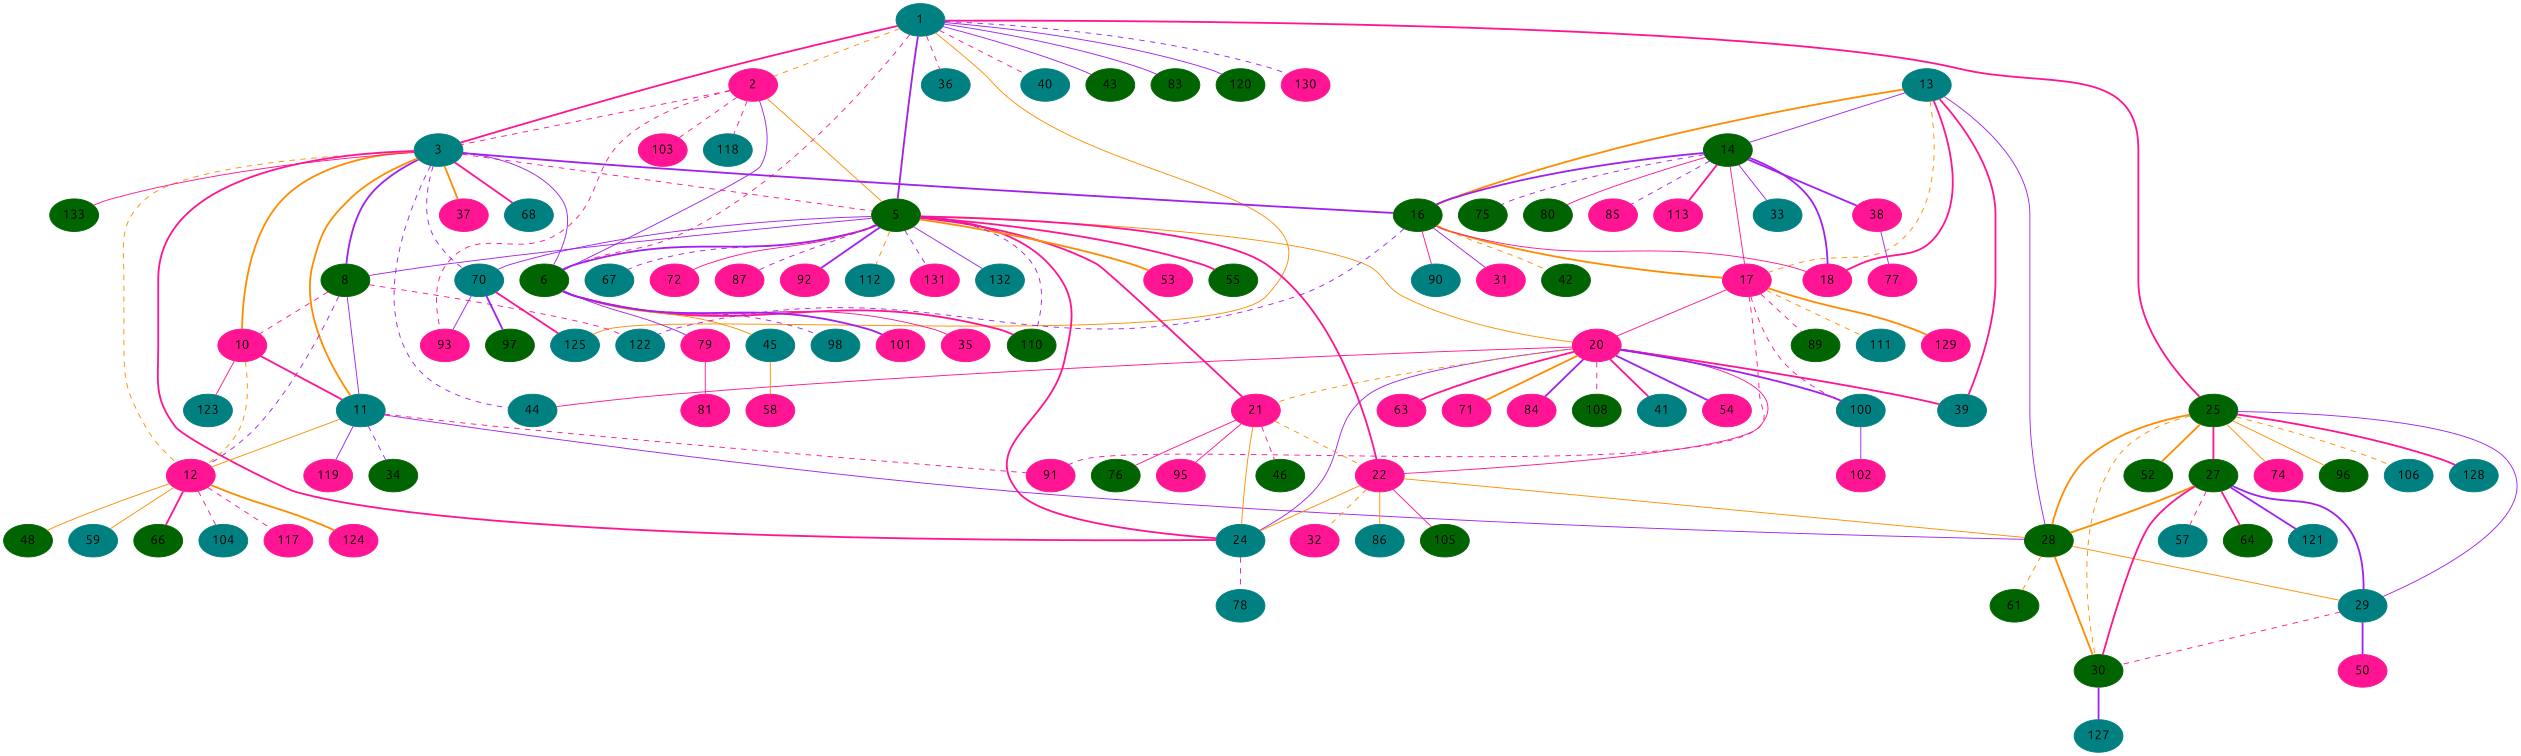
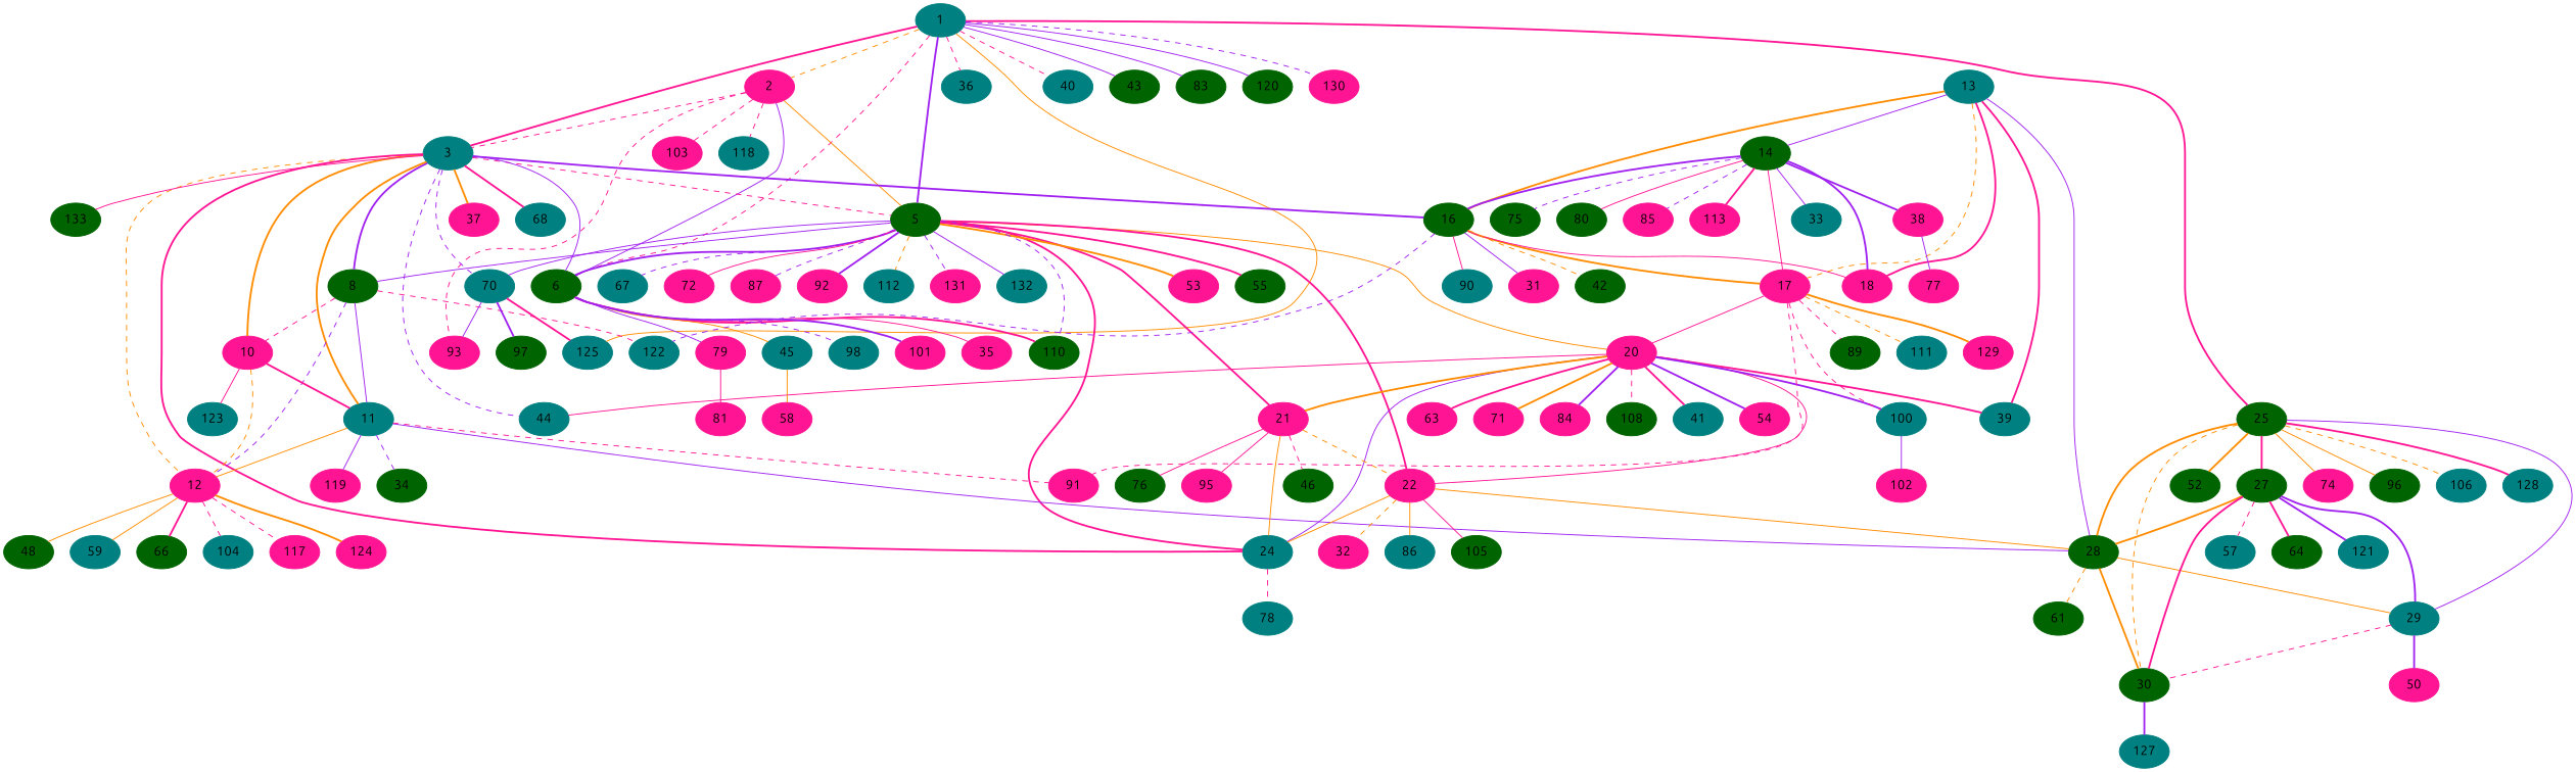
  graph {
    fontname=Ubuntu
    node [color=deeppink fontname=Ubuntu style=filled]
    edge [color=deeppink fontname=Ubuntu style=bold]
    1 [color=teal super="+4"]
    2 [super="+73"]
    3 [color=teal super="+7"]
    5 [color=darkgreen super="+19"]
    6 [color=darkgreen super="+115"]
    25 [color=darkgreen super="+26"]
    36 [color=teal]
    40 [color=teal]
    43 [color=darkgreen]
    83 [color=darkgreen]
    120 [color=darkgreen]
    125 [color=teal]
    130
    93
    103
    118 [color=teal]
    8 [color=darkgreen super="+9"]
    10 [super="+109"]
    11 [color=teal super="+91"]
    12 [super="+56"]
    16 [color=darkgreen super="+114"]
    24 [color=teal super="+65"]
    37
    44 [color=teal]
    68 [color=teal]
    70 [color=teal]
    133 [color=darkgreen]
    20 [super="+62"]
    21 [super="+99"]
    22 [super="+23"]
    53
    55 [color=darkgreen super="+88"]
    67 [color=teal]
    72
    87
    92
    110 [color=darkgreen]
    112 [color=teal]
    131
    132 [color=teal]
    35
    45 [color=teal super="+49"]
    79
    98 [color=teal]
    101
    28 [color=darkgreen]
    27 [color=darkgreen super="+60"]
    29 [color=teal super="+69"]
    30 [color=darkgreen super="+116"]
    52 [color=darkgreen]
    74
    96 [color=darkgreen]
    106 [color=teal]
    128 [color=teal]
    122 [color=teal]
    123 [color=teal]
    34 [color=darkgreen]
    n58 [label=91]
    119
    48 [color=darkgreen]
    59 [color=teal]
    66 [color=darkgreen]
    104 [color=teal]
    117
    124
    17 [super="+107"]
    18
    31
    42 [color=darkgreen super="+82"]
    90 [color=teal]
    78 [color=teal]
    97 [color=darkgreen]
    39 [color=teal]
    100 [color=teal super="+126"]
    41 [color=teal]
    54
    63
    71
    84
    108 [color=darkgreen]
    46 [color=darkgreen]
    76 [color=darkgreen]
    95
    32
    86 [color=teal]
    105 [color=darkgreen]
    58
    81
    61 [color=darkgreen]
    13 [color=teal super="+47"]
    14 [color=darkgreen super="+15"]
    33 [color=teal]
    38
    75 [color=darkgreen super="+94"]
    80 [color=darkgreen]
    85
    113
    89 [color=darkgreen]
    111 [color=teal]
    129
    77
    102
    57 [color=teal]
    64 [color=darkgreen]
    121 [color=teal]
    50
    127 [color=teal]
    1 -- 2 [color=darkorange style=dashed weight=2]
    1 -- 3 [weight=2]
    1 -- 5 [color=purple weight=2]
    1 -- 6 [style=dashed weight=2]
    1 -- 25
    1 -- 36 [style=dashed]
    1 -- 40 [style=dashed]
    1 -- 43 [color=purple style=solid]
    1 -- 83 [color=purple style=solid]
    1 -- 120 [color=purple style=solid]
    1 -- 125 [color=darkorange style=solid]
    1 -- 130 [color=purple style=dashed]
    2 -- 3 [style=dashed]
    2 -- 5 [color=darkorange style=solid]
    2 -- 6 [color=purple style=solid]
    2 -- 93 [style=dashed]
    2 -- 103 [style=dashed]
    2 -- 118 [style=dashed]
    3 -- 5 [style=dashed]
    3 -- 6 [color=purple style=solid]
    3 -- 8 [color=purple weight=2]
    3 -- 10 [color=darkorange]
    3 -- 11 [color=darkorange]
    3 -- 12 [color=darkorange style=dashed]
    3 -- 16 [color=purple weight=2]
    3 -- 24
    3 -- 37 [color=darkorange]
    3 -- 44 [color=purple style=dashed]
    3 -- 68
    3 -- 70 [color=purple style=dashed]
    3 -- 133 [style=solid]
    5 -- 6 [color=purple]
    5 -- 8 [color=purple style=solid]
    5 -- 24
    5 -- 70 [color=purple style=solid]
    5 -- 20 [color=darkorange style=solid]
    5 -- 21
    5 -- 22 [weight=2]
    5 -- 53 [color=darkorange]
    5 -- 55
    5 -- 67 [color=purple style=dashed]
    5 -- 72 [style=solid]
    5 -- 87 [color=purple style=dashed]
    5 -- 92 [color=purple]
    5 -- 110 [color=purple style=dashed]
    5 -- 112 [color=darkorange style=dashed]
    5 -- 131 [color=purple style=dashed]
    5 -- 132 [color=purple style=solid]
    6 -- 110
    6 -- 35 [style=solid]
    6 -- 45 [color=darkorange style=solid]
    6 -- 79 [color=purple style=solid]
    6 -- 98 [color=purple style=dashed]
    6 -- 101 [color=purple]
    25 -- 28 [color=darkorange weight=2]
    25 -- 27 [weight=2]
    25 -- 29 [color=purple style=solid weight=2]
    25 -- 30 [color=darkorange style=dashed weight=2]
    25 -- 52 [color=darkorange]
    25 -- 74 [color=darkorange style=solid]
    25 -- 96 [color=darkorange style=solid]
    25 -- 106 [color=darkorange style=dashed]
    25 -- 128
    8 -- 10 [style=dashed weight=2]
    8 -- 11 [color=purple style=solid weight=2]
    8 -- 12 [color=purple style=dashed weight=2]
    8 -- 122 [style=dashed]
    10 -- 11
    10 -- 12 [color=darkorange style=dashed]
    10 -- 123 [style=solid]
    11 -- 12 [color=darkorange style=solid]
    11 -- 28 [color=purple style=solid]
    11 -- 34 [color=purple style=dashed]
    11 -- n58 [style=dashed]
    11 -- 119 [color=purple style=solid]
    12 -- 48 [color=darkorange style=solid]
    12 -- 59 [color=darkorange style=solid]
    12 -- 66
    12 -- 104 [style=dashed]
    12 -- 117 [style=dashed]
    12 -- 124 [color=darkorange]
    16 -- 122 [color=purple style=dashed]
    16 -- 17 [color=darkorange]
    16 -- 18 [style=solid]
    16 -- 31 [color=purple style=solid]
    16 -- 42 [color=darkorange style=dashed]
    16 -- 90 [style=solid]
    24 -- 78 [style=dashed]
    70 -- 125
    70 -- 93 [color=purple style=solid]
    70 -- 97 [color=purple]
    20 -- 24 [color=purple style=solid]
    20 -- 44 [style=solid]
-   20 -- 21 [color=darkorange style=dashed]
+   20 -- 21 [color=darkorange]
    20 -- 22 [style=solid weight=2]
    20 -- 39
    20 -- 100 [color=purple]
    20 -- 41
    20 -- 54 [color=purple]
    20 -- 63
    20 -- 71 [color=darkorange]
    20 -- 84 [color=purple]
    20 -- 108 [style=dashed]
    21 -- 24 [color=darkorange style=solid]
    21 -- 22 [color=darkorange style=dashed weight=2]
    21 -- 46 [style=dashed]
    21 -- 76 [style=solid]
    21 -- 95 [style=solid]
    22 -- 24 [color=darkorange style=solid weight=2]
    22 -- 28 [color=darkorange style=solid]
    22 -- 32 [color=darkorange style=dashed]
    22 -- 86 [color=darkorange style=solid]
    22 -- 105 [style=solid]
    45 -- 58 [color=darkorange style=solid]
    79 -- 81 [style=solid]
    28 -- 29 [color=darkorange style=solid]
    28 -- 30 [color=darkorange]
    28 -- 61 [color=darkorange style=dashed]
    27 -- 28 [color=darkorange]
    27 -- 29 [color=purple]
    27 -- 30
    27 -- 57 [style=dashed]
    27 -- 64
    27 -- 121 [color=purple]
    29 -- 30 [style=dashed]
    29 -- 50 [color=purple]
    30 -- 127 [color=purple]
    17 -- 20 [style=solid]
    17 -- n58 [style=dashed]
    17 -- 100 [style=dashed]
    17 -- 89 [style=dashed]
    17 -- 111 [color=darkorange style=dashed]
    17 -- 129 [color=darkorange]
    100 -- 102 [color=purple style=solid]
    13 -- 16 [color=darkorange]
    13 -- 28 [color=purple style=solid]
    13 -- 17 [color=darkorange style=dashed]
    13 -- 18
    13 -- 39
    13 -- 14 [color=purple style=solid weight=2]
    14 -- 16 [color=purple weight=2]
    14 -- 17 [style=solid weight=2]
    14 -- 18 [color=purple weight=2]
    14 -- 33 [color=purple style=solid]
    14 -- 38 [color=purple]
    14 -- 75 [color=purple style=dashed]
    14 -- 80 [style=solid]
    14 -- 85 [color=purple style=dashed]
    14 -- 113
    38 -- 77 [color=purple style=solid]
  }
